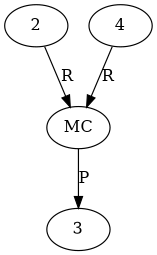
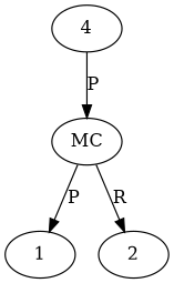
  digraph {
    node [t=Response]
    n1 [l=998 label=MC s="addHeader()"]
-   3 [t=String v="Content-Length"]
+   3 [t=String v="Content-Length" label=1]
    2 [n=res]
    4 [t=String]
    n1 -> 3 [label=P]
-   2 -> n1 [label=R]
-   4 -> n1 [label=R]
+   n1 -> 2 [label=R]
+   4 -> n1 [label=P]
  }
